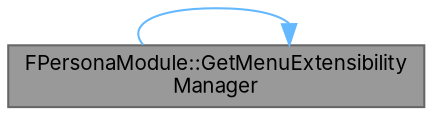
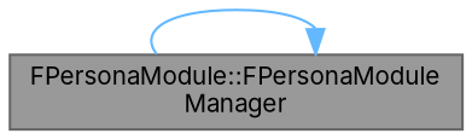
  digraph {
    rankdir=LR
    fontname=Inter
-   n1 [color=gray40 fillcolor=grey60 fontcolor=black fontname=Inter fontsize=10 height=0.2 label="FPersonaModule::GetMenuExtensibility\lManager" shape=box style=filled width=0.4]
+   n1 [color=gray40 fillcolor=grey60 fontcolor=black fontname=Inter fontsize=10 height=0.2 label="FPersonaModule::FPersonaModule\lManager" shape=box style=filled width=0.4]
    n1 -> n1 [color=steelblue1 fontname=Inter fontsize=10 labelfontname=Helvetica labelfontsize=10 style=solid]
  }
